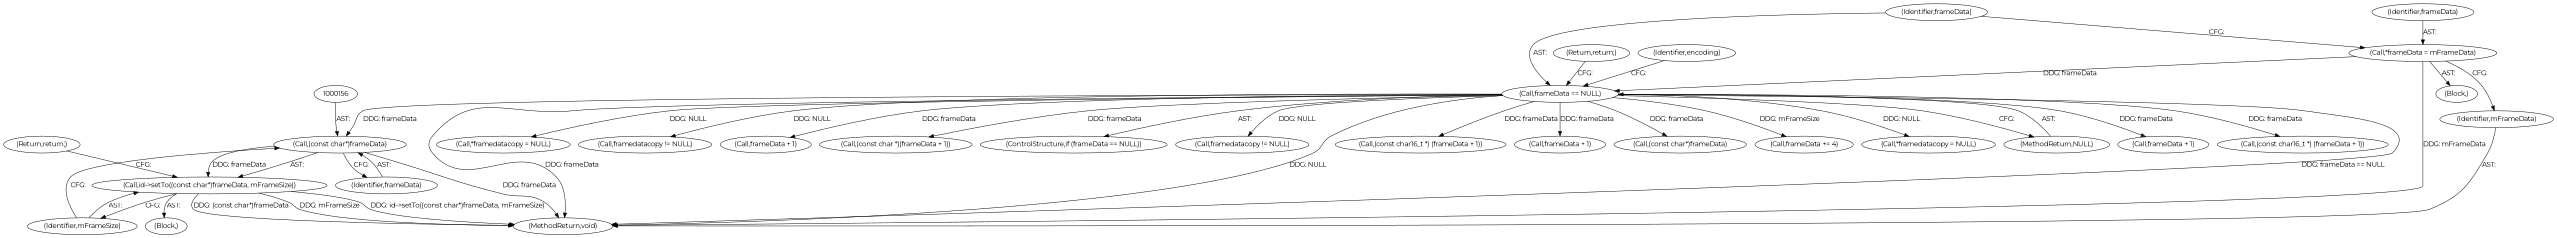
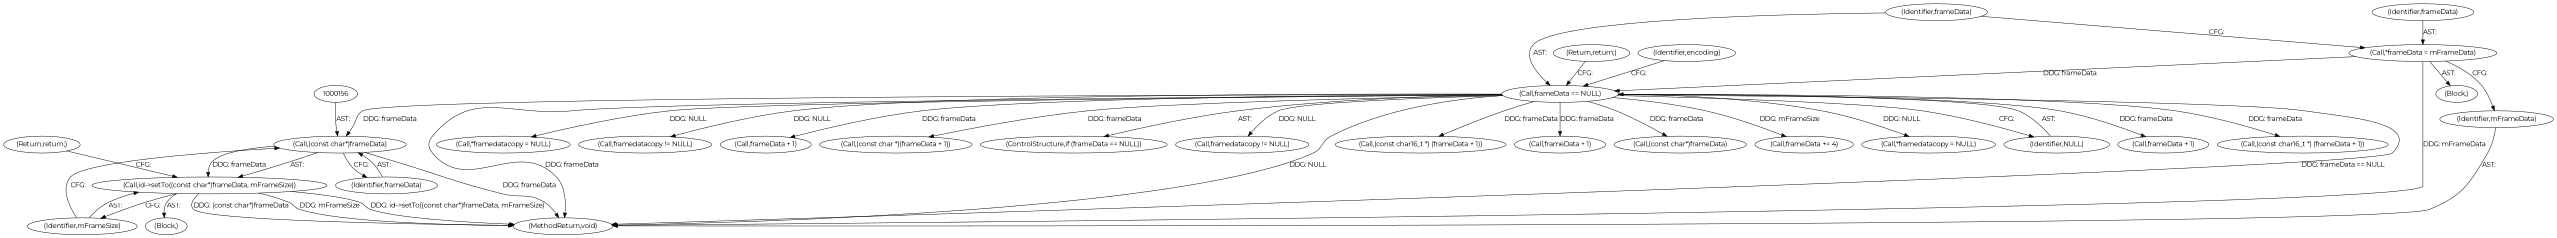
  digraph {
    fontname=Montserrat
    node [fontname=Montserrat]
    edge [fontname=Montserrat]
    n1 [label="(Call,(const char*)frameData)"]
    n2 [label="(Call,id->setTo((const char*)frameData, mFrameSize))"]
    n3 [label="(MethodReturn,void)"]
    n4 [label="(Identifier,frameData)"]
    n5 [label="(Block,)"]
    n6 [label="(Identifier,mFrameSize)"]
    n7 [label="(Call,frameData == NULL)"]
    n8 [label="(Call,*framedatacopy = NULL)"]
    n9 [label="(Call,framedatacopy != NULL)"]
    n10 [label="(Call,frameData + 1)"]
    n11 [label="(Call,(const char *)(frameData + 1))"]
    n12 [label="(ControlStructure,if (frameData == NULL))"]
    n13 [label="(Call,framedatacopy != NULL)"]
    n14 [label="(Call,(const char16_t *) (frameData + 1))"]
    n15 [label="(Call,frameData + 1)"]
    n16 [label="(Call,(const char*)frameData)"]
    n17 [label="(Call,frameData += 4)"]
    n18 [label="(Call,*framedatacopy = NULL)"]
-   n19 [label="(MethodReturn,NULL)"]
+   n19 [label="(Identifier,NULL)"]
    n20 [label="(Call,frameData + 1)"]
    n21 [label="(Call,(const char16_t *) (frameData + 1))"]
    n22 [label="(Call,*frameData = mFrameData)"]
    n23 [label="(Identifier,mFrameData)"]
    n24 [label="(Block,)"]
    n25 [label="(Identifier,encoding)"]
    n26 [label="(Return,return;)"]
    n27 [label="(Identifier,frameData)"]
    n28 [label="(Identifier,frameData)"]
    n29 [label="(Return,return;)"]
    1000156
    n1 -> n2 [label="AST: "]
    n1 -> n2 [label="DDG: frameData"]
    n1 -> n3 [label="DDG: frameData"]
    n1 -> n4 [label="CFG: "]
    n2 -> n3 [label="DDG: (const char*)frameData"]
    n2 -> n3 [label="DDG: mFrameSize"]
    n2 -> n3 [label="DDG: id->setTo((const char*)frameData, mFrameSize)"]
    n2 -> n5 [label="AST: "]
    n2 -> n6 [label="CFG: "]
    n4 -> n1 [label="AST: "]
    n6 -> n1 [label="CFG: "]
    n6 -> n2 [label="AST: "]
    n7 -> n1 [label="DDG: frameData"]
    n7 -> n3 [label="DDG: frameData"]
    n7 -> n3 [label="DDG: NULL"]
    n7 -> n3 [label="DDG: frameData == NULL"]
    n7 -> n8 [label="DDG: NULL"]
    n7 -> n9 [label="DDG: NULL"]
    n7 -> n10 [label="DDG: frameData"]
    n7 -> n11 [label="DDG: frameData"]
    n7 -> n12 [label="AST: "]
    n7 -> n13 [label="DDG: NULL"]
    n7 -> n14 [label="DDG: frameData"]
    n7 -> n15 [label="DDG: frameData"]
    n7 -> n16 [label="DDG: frameData"]
    n7 -> n17 [label="DDG: mFrameSize"]
    n7 -> n18 [label="DDG: NULL"]
    n7 -> n19 [label="CFG: "]
    n7 -> n20 [label="DDG: frameData"]
    n7 -> n21 [label="DDG: frameData"]
    n19 -> n7 [label="AST: "]
    n22 -> n3 [label="DDG: mFrameData"]
    n22 -> n7 [label="DDG: frameData"]
    n22 -> n23 [label="CFG: "]
    n22 -> n24 [label="AST: "]
    n23 -> n3 [label="AST: "]
    n25 -> n7 [label="CFG: "]
    n26 -> n2 [label="CFG: "]
    n27 -> n7 [label="AST: "]
    n27 -> n22 [label="CFG: "]
    n28 -> n22 [label="AST: "]
    n29 -> n7 [label="CFG: "]
    1000156 -> n1 [label="AST: "]
  }
